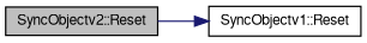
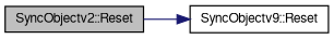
  digraph {
    rankdir=LR
    node [color=black fontname=FreeSans fontsize=10 shape=record]
    n1 [fillcolor=grey75 fontcolor=black height=0.2 label="SyncObjectv2::Reset" style=filled width=0.4]
-   n2 [height=0.2 label="SyncObjectv1::Reset" width=0.4]
+   n2 [height=0.2 label="SyncObjectv9::Reset" width=0.4]
    n1 -> n2 [color=midnightblue fontname=FreeSans fontsize=10 labelfontname=FreeSans labelfontsize=10 style=solid]
  }
